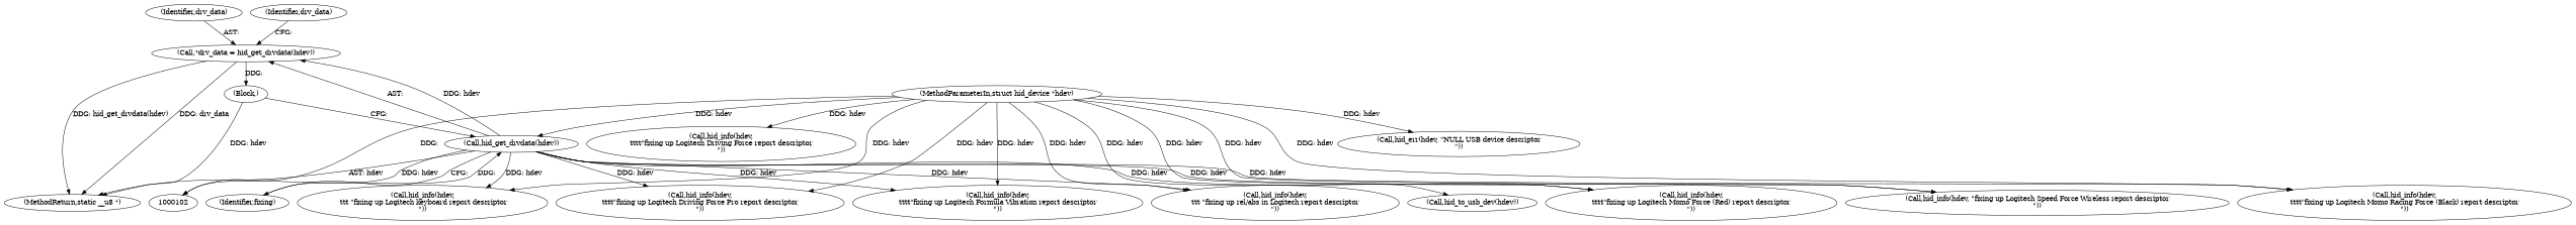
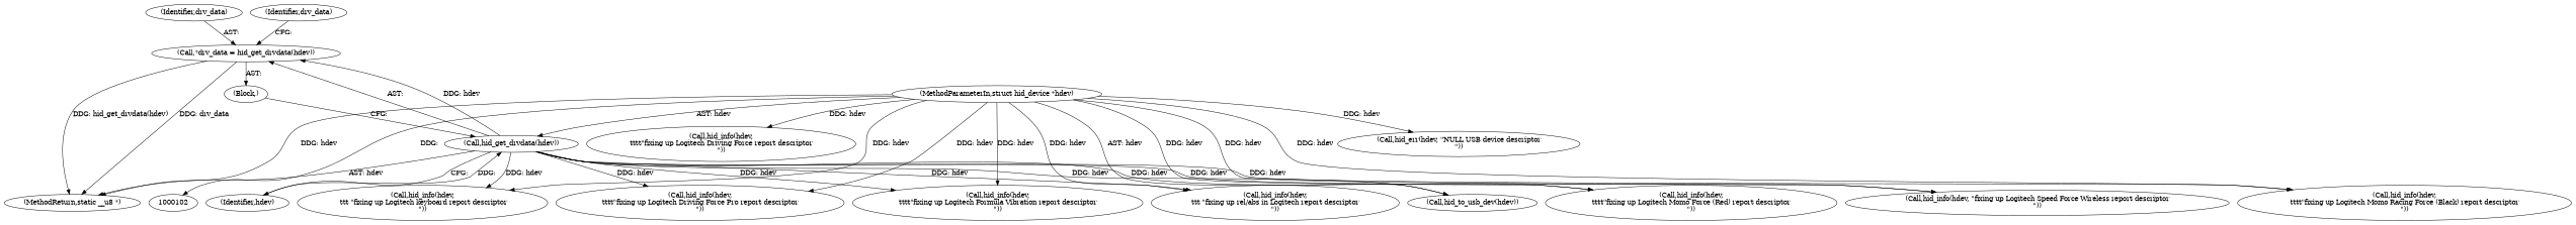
  digraph {
    n1 [label="(Call,*drv_data = hid_get_drvdata(hdev))"]
    n2 [label="(Block,)"]
    n3 [label="(MethodReturn,static __u8 *)"]
    n4 [label="(Call,hid_get_drvdata(hdev))"]
    n5 [label="(Call,hid_info(hdev,\n\t\t\t\t\"fixing up Logitech Momo Racing Force (Black) report descriptor\n\"))"]
    n6 [label="(Call,hid_info(hdev,\n\t\t\t\t\"fixing up Logitech Momo Force (Red) report descriptor\n\"))"]
    n7 [label="(Call,hid_info(hdev,\n\t\t\t\t\"fixing up Logitech Driving Force Pro report descriptor\n\"))"]
    n8 [label="(Call,hid_info(hdev,\n\t\t\t \"fixing up rel/abs in Logitech report descriptor\n\"))"]
-   n9 [label="(Identifier,fixing)"]
+   n9 [label="(Identifier,hdev)"]
    n10 [label="(Call,hid_to_usb_dev(hdev))"]
    n11 [label="(Call,hid_info(hdev,\n \t\t\t \"fixing up Logitech keyboard report descriptor\n\"))"]
    n12 [label="(Call,hid_info(hdev,\n\t\t\t\t\"fixing up Logitech Formula Vibration report descriptor\n\"))"]
    n13 [label="(Call,hid_info(hdev, \"fixing up Logitech Speed Force Wireless report descriptor\n\"))"]
    n14 [label="(MethodParameterIn,struct hid_device *hdev)"]
    n15 [label="(Call,hid_err(hdev, \"NULL USB device descriptor\n\"))"]
    n16 [label="(Call,hid_info(hdev,\n\t\t\t\t\"fixing up Logitech Driving Force report descriptor\n\"))"]
    1000102
    n18 [label="(Identifier,drv_data)"]
    n19 [label="(Identifier,drv_data)"]
-   n1 -> n2 [label="DDG: "]
+   n1 -> n2 [label="AST: "]
    n1 -> n3 [label="DDG: hid_get_drvdata(hdev)"]
    n1 -> n3 [label="DDG: drv_data"]
    n2 -> n4 [label="CFG: "]
    n4 -> n1 [label="AST: "]
    n4 -> n1 [label="DDG: hdev"]
    n4 -> n3 [label="AST: hdev"]
    n4 -> n5 [label="DDG: hdev"]
    n4 -> n6 [label="DDG: hdev"]
    n4 -> n7 [label="DDG: hdev"]
    n4 -> n8 [label="DDG: hdev"]
    n4 -> n9 [label="CFG: "]
-   n4 -> 1000102 [label="DDG: hdev"]
+   n4 -> n10 [label="DDG: hdev"]
    n4 -> n11 [label="DDG: hdev"]
    n4 -> n12 [label="DDG: hdev"]
    n4 -> n13 [label="DDG: hdev"]
    n9 -> n4 [label="DDG: "]
-   n2 -> n3 [label="DDG: hdev"]
-   n14 -> n4 [label="DDG: hdev"]
+   n14 -> n3 [label="DDG: hdev"]
+   n14 -> n4 [label="AST: hdev"]
    n14 -> n5 [label="DDG: hdev"]
    n14 -> n6 [label="DDG: hdev"]
    n14 -> n7 [label="DDG: hdev"]
    n14 -> n8 [label="DDG: hdev"]
-   n14 -> n10 [label="DDG: hdev"]
+   n14 -> n10 [label="AST: hdev"]
    n14 -> n11 [label="DDG: hdev"]
    n14 -> n12 [label="DDG: hdev"]
    n14 -> n13 [label="DDG: hdev"]
    n14 -> n15 [label="DDG: hdev"]
    n14 -> n16 [label="DDG: hdev"]
    n14 -> 1000102 [label="DDG: "]
    n18 -> n1 [label="AST: "]
    n19 -> n1 [label="CFG: "]
  }
